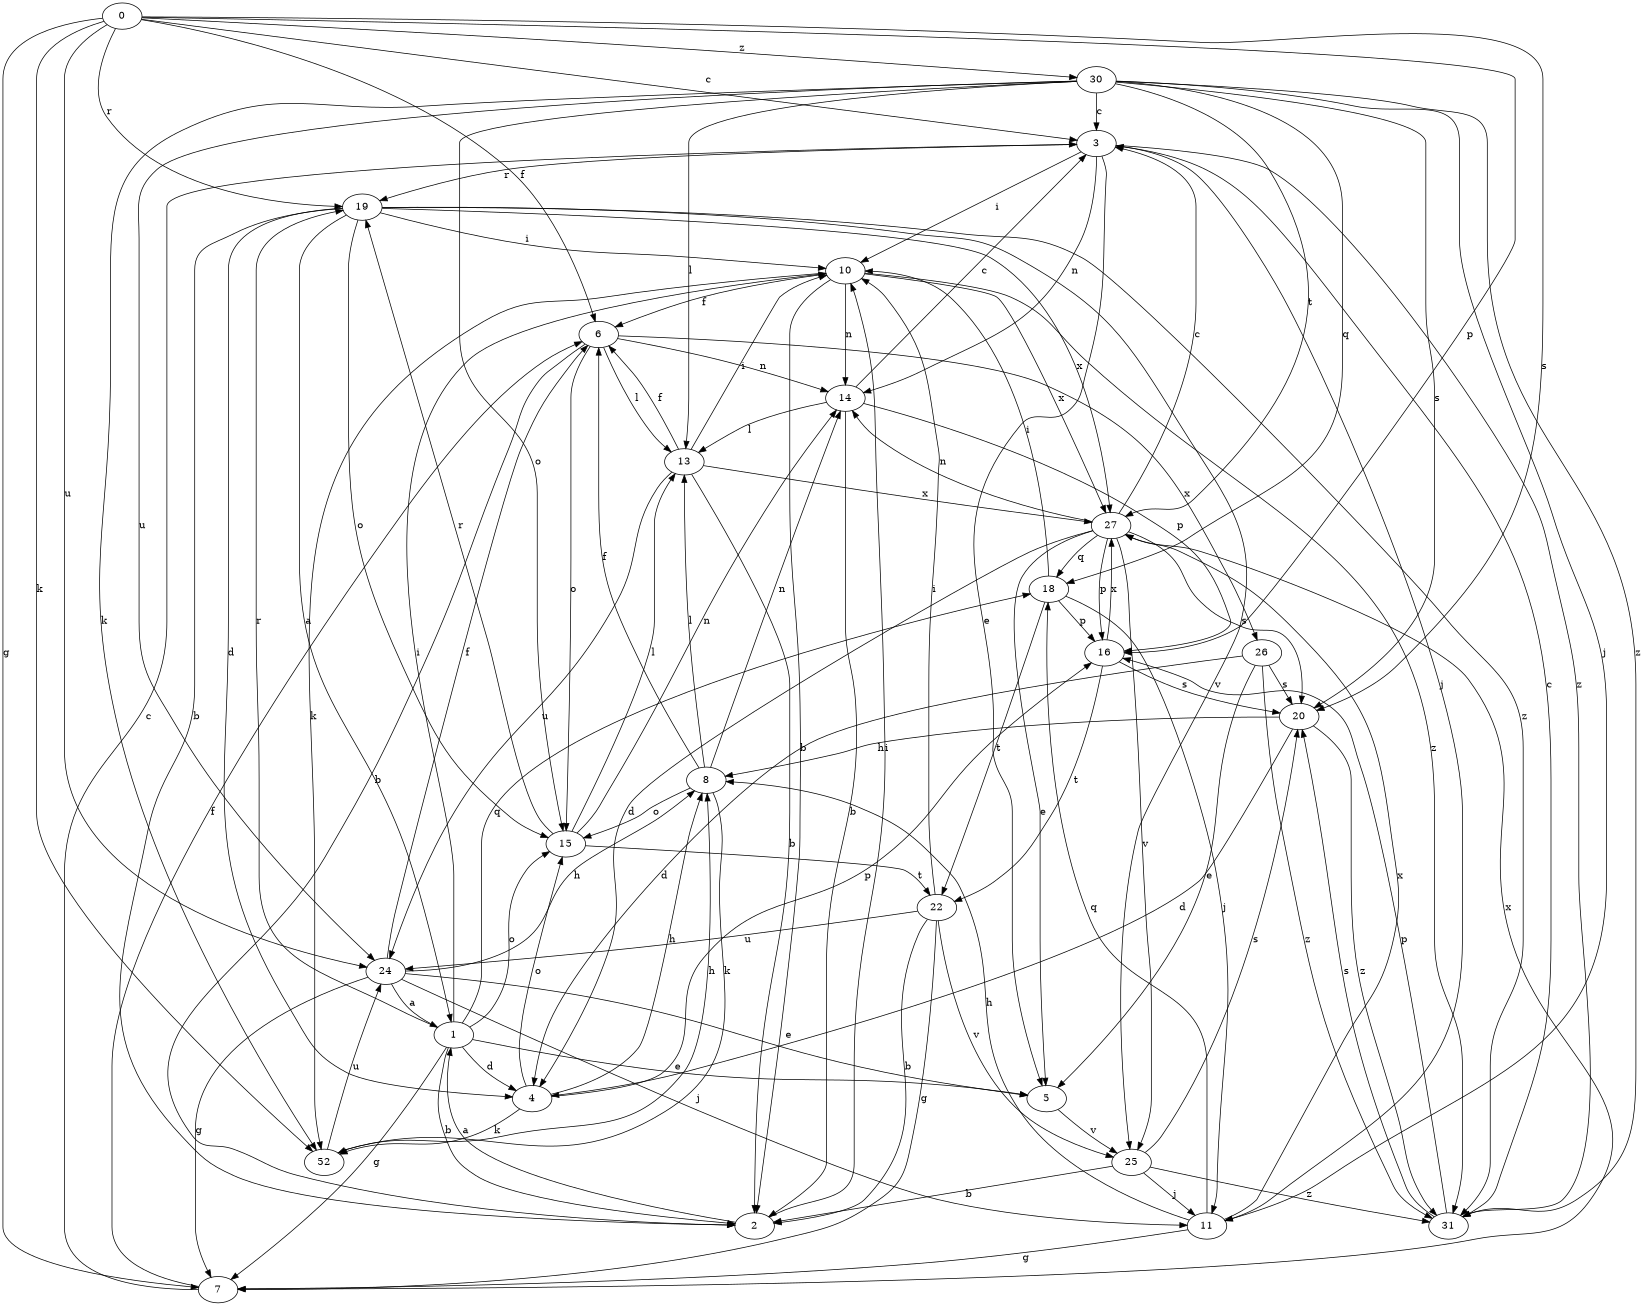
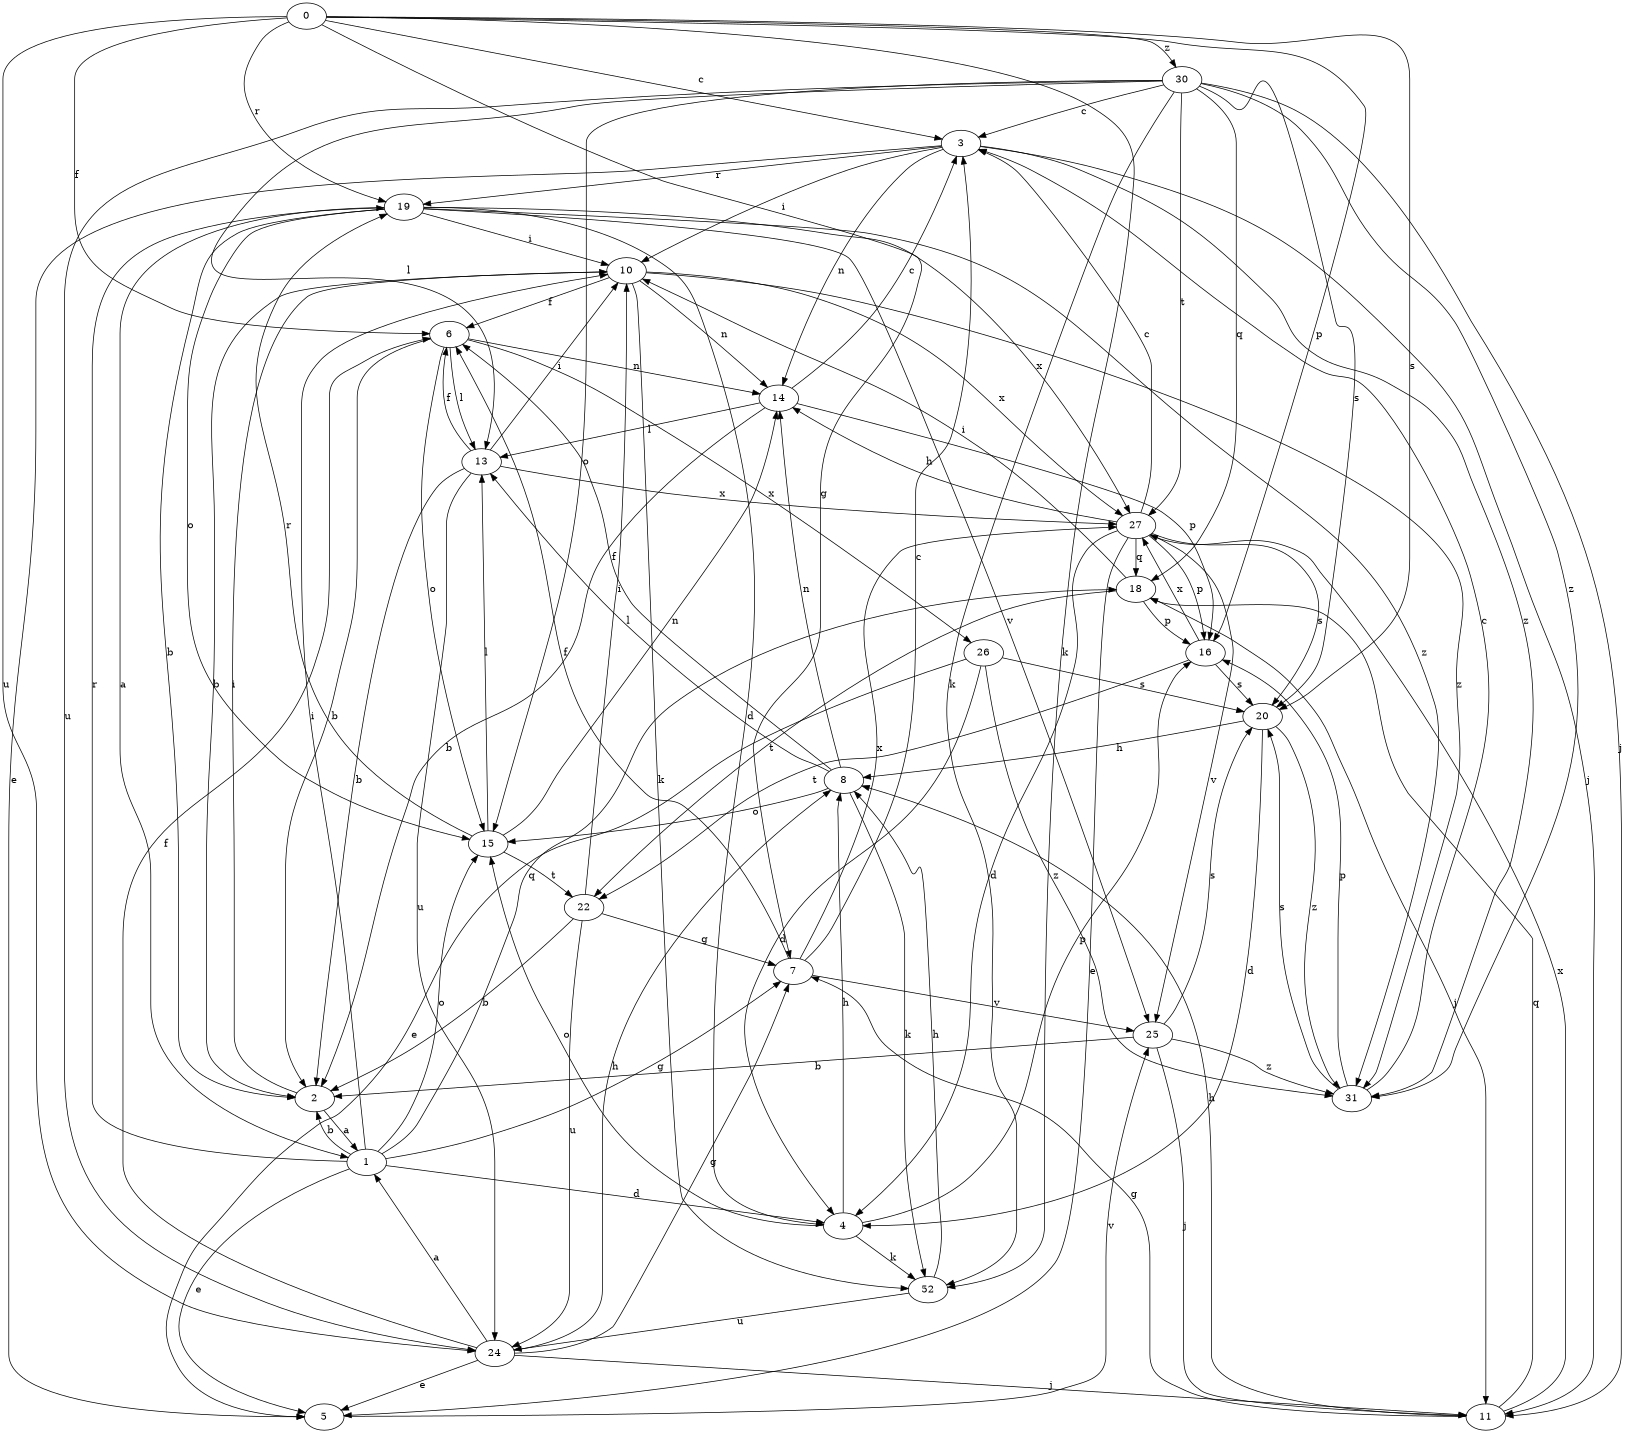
  strict digraph {
    0
    3
    6
    7
    n5 [label=52]
    16
    19
    20
    24
    30
    5
    10
    11
    14
    31
    2
    15
    13
    26
    25
    27
    8
    22
    1
    4
    18
    0 -> 3 [label=c]
    0 -> 6 [label=f]
    0 -> 7 [label=g]
    0 -> n5 [label=k]
    0 -> 16 [label=p]
    0 -> 19 [label=r]
    0 -> 20 [label=s]
    0 -> 24 [label=u]
    0 -> 30 [label=z]
    3 -> 19 [label=r]
    3 -> 5 [label=e]
    3 -> 10 [label=i]
    3 -> 11 [label=j]
    3 -> 14 [label=n]
    3 -> 31 [label=z]
    6 -> 14 [label=n]
    6 -> 2 [label=b]
    6 -> 15 [label=o]
    6 -> 13 [label=l]
    6 -> 26 [label=x]
    7 -> 3 [label=c]
    7 -> 6 [label=f]
-   22 -> 25 [label=v]
+   7 -> 25 [label=v]
    7 -> 27 [label=x]
    n5 -> 24 [label=u]
    n5 -> 8 [label=h]
    16 -> 20 [label=s]
    16 -> 27 [label=x]
    16 -> 22 [label=t]
    19 -> 10 [label=i]
    19 -> 31 [label=z]
    19 -> 2 [label=b]
    19 -> 15 [label=o]
    19 -> 25 [label=v]
    19 -> 27 [label=x]
    19 -> 1 [label=a]
    19 -> 4 [label=d]
    20 -> 31 [label=z]
    20 -> 8 [label=h]
    20 -> 4 [label=d]
    24 -> 6 [label=f]
    24 -> 7 [label=g]
    24 -> 5 [label=e]
    24 -> 11 [label=j]
    24 -> 8 [label=h]
    24 -> 1 [label=a]
    30 -> 3 [label=c]
    30 -> n5 [label=k]
    30 -> 20 [label=s]
    30 -> 24 [label=u]
    30 -> 11 [label=j]
    30 -> 31 [label=z]
    30 -> 15 [label=o]
    30 -> 13 [label=l]
    30 -> 27 [label=t]
    30 -> 18 [label=q]
    5 -> 25 [label=v]
    10 -> 6 [label=f]
    10 -> n5 [label=k]
    10 -> 14 [label=n]
    10 -> 31 [label=z]
    10 -> 2 [label=b]
    10 -> 27 [label=x]
    11 -> 7 [label=g]
    11 -> 27 [label=x]
    11 -> 8 [label=h]
    11 -> 18 [label=q]
    14 -> 3 [label=c]
    14 -> 16 [label=p]
    14 -> 2 [label=b]
    14 -> 13 [label=l]
    31 -> 3 [label=c]
    31 -> 16 [label=p]
    31 -> 20 [label=s]
    2 -> 10 [label=i]
    2 -> 1 [label=a]
    15 -> 19 [label=r]
    15 -> 14 [label=n]
    15 -> 13 [label=l]
    15 -> 22 [label=t]
    13 -> 6 [label=f]
    13 -> 24 [label=u]
    13 -> 10 [label=i]
    13 -> 2 [label=b]
    13 -> 27 [label=x]
    26 -> 20 [label=s]
    26 -> 5 [label=e]
    26 -> 31 [label=z]
    26 -> 4 [label=d]
    25 -> 20 [label=s]
    25 -> 11 [label=j]
    25 -> 31 [label=z]
    25 -> 2 [label=b]
    27 -> 3 [label=c]
    27 -> 16 [label=p]
    27 -> 20 [label=s]
    27 -> 5 [label=e]
-   27 -> 14 [label=n]
+   27 -> 14 [label=h]
    27 -> 25 [label=v]
    27 -> 4 [label=d]
    27 -> 18 [label=q]
    8 -> 6 [label=f]
    8 -> n5 [label=k]
    8 -> 14 [label=n]
    8 -> 15 [label=o]
    8 -> 13 [label=l]
    22 -> 7 [label=g]
    22 -> 24 [label=u]
    22 -> 10 [label=i]
    22 -> 2 [label=b]
    1 -> 7 [label=g]
    1 -> 19 [label=r]
    1 -> 5 [label=e]
    1 -> 10 [label=i]
    1 -> 2 [label=b]
    1 -> 15 [label=o]
    1 -> 4 [label=d]
    1 -> 18 [label=q]
    4 -> n5 [label=k]
    4 -> 16 [label=p]
    4 -> 15 [label=o]
    4 -> 8 [label=h]
    18 -> 16 [label=p]
    18 -> 10 [label=i]
    18 -> 11 [label=j]
    18 -> 22 [label=t]
  }
